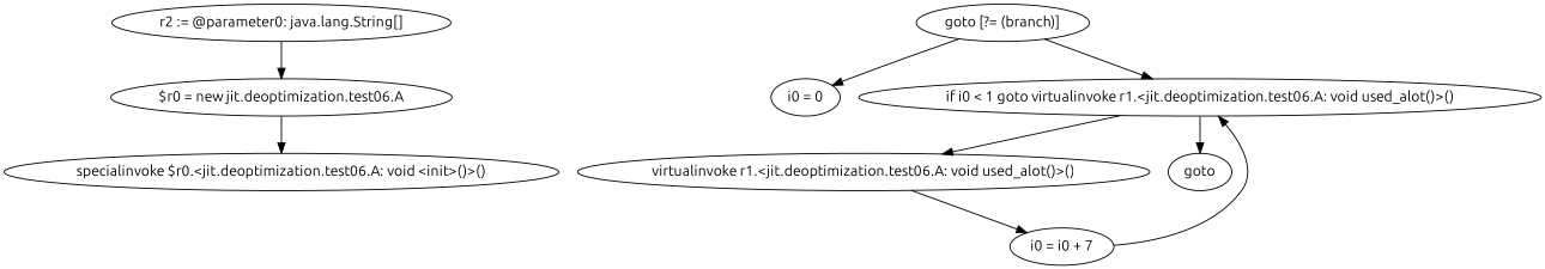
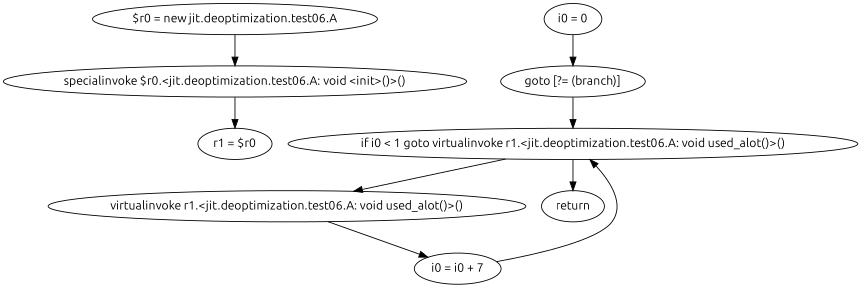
  digraph {
    fontname=Ubuntu
    node [fontname=Ubuntu]
    edge [fontname=Ubuntu]
-   "r2 := @parameter0: java.lang.String[]"
    "$r0 = new jit.deoptimization.test06.A"
    "specialinvoke $r0.<jit.deoptimization.test06.A: void <init>()>()"
+   "r1 = $r0"
    "i0 = 0"
    "goto [?= (branch)]"
    "if i0 < 1 goto virtualinvoke r1.<jit.deoptimization.test06.A: void used_alot()>()"
    "virtualinvoke r1.<jit.deoptimization.test06.A: void used_alot()>()"
-   return [label=goto]
+   return
    n10 [label="i0 = i0 + 7"]
-   "r2 := @parameter0: java.lang.String[]" -> "$r0 = new jit.deoptimization.test06.A"
    "$r0 = new jit.deoptimization.test06.A" -> "specialinvoke $r0.<jit.deoptimization.test06.A: void <init>()>()"
-   "goto [?= (branch)]" -> "i0 = 0"
+   "specialinvoke $r0.<jit.deoptimization.test06.A: void <init>()>()" -> "r1 = $r0"
+   "i0 = 0" -> "goto [?= (branch)]"
    "goto [?= (branch)]" -> "if i0 < 1 goto virtualinvoke r1.<jit.deoptimization.test06.A: void used_alot()>()"
    "if i0 < 1 goto virtualinvoke r1.<jit.deoptimization.test06.A: void used_alot()>()" -> "virtualinvoke r1.<jit.deoptimization.test06.A: void used_alot()>()"
    "if i0 < 1 goto virtualinvoke r1.<jit.deoptimization.test06.A: void used_alot()>()" -> return
    "virtualinvoke r1.<jit.deoptimization.test06.A: void used_alot()>()" -> n10
    n10 -> "if i0 < 1 goto virtualinvoke r1.<jit.deoptimization.test06.A: void used_alot()>()"
  }
